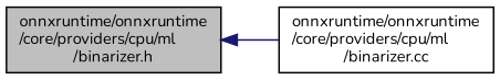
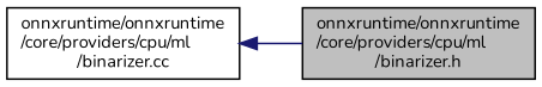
  digraph {
    rankdir=LR
    fontname=Nunito
    node [color=black fontname=Nunito fontsize=10 shape=record style=filled]
    n1 [fillcolor=grey75 fontcolor=black height=0.2 label="onnxruntime/onnxruntime\l/core/providers/cpu/ml\l/binarizer.h" width=0.4]
    n2 [fillcolor=white height=0.2 label="onnxruntime/onnxruntime\l/core/providers/cpu/ml\l/binarizer.cc" width=0.4]
-   n1 -> n2 [color=midnightblue dir=back fontname=Nunito fontsize=10 labelfontname=Helvetica labelfontsize=10 style=solid]
+   n2 -> n1 [color=midnightblue dir=back fontname=Nunito fontsize=10 labelfontname=Helvetica labelfontsize=10 style=solid]
  }
